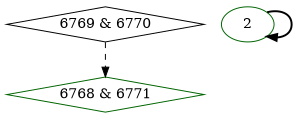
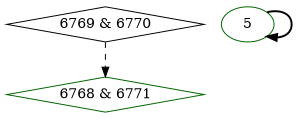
  digraph {
    node [color=darkgreen shape=diamond]
    n1 [label="6768 & 6771"]
    n2 [color=black label="6769 & 6770"]
-   2 [shape=""]
+   2 [label=5 shape=""]
    n2 -> n1 [style=dashed]
    2 -> 2 [style=bold]
  }
